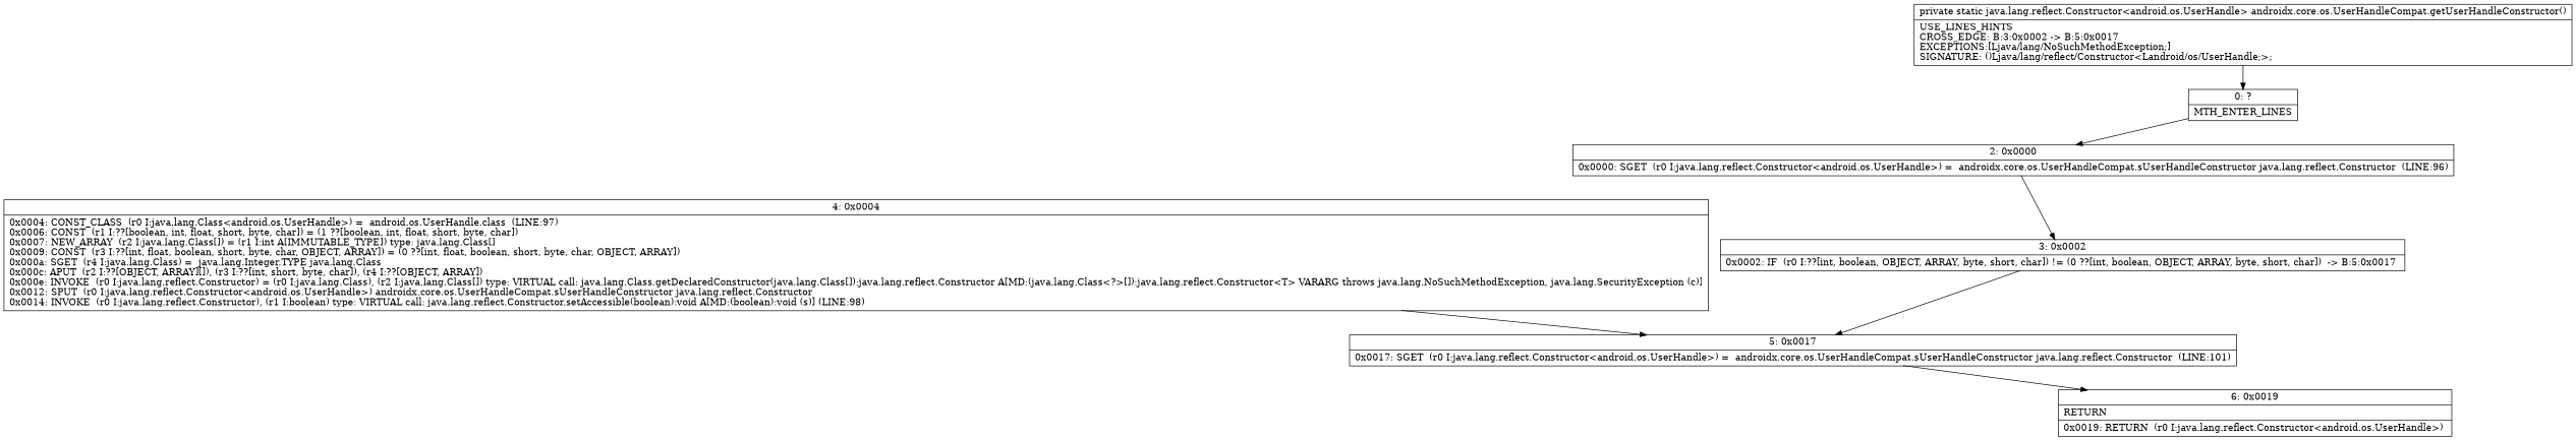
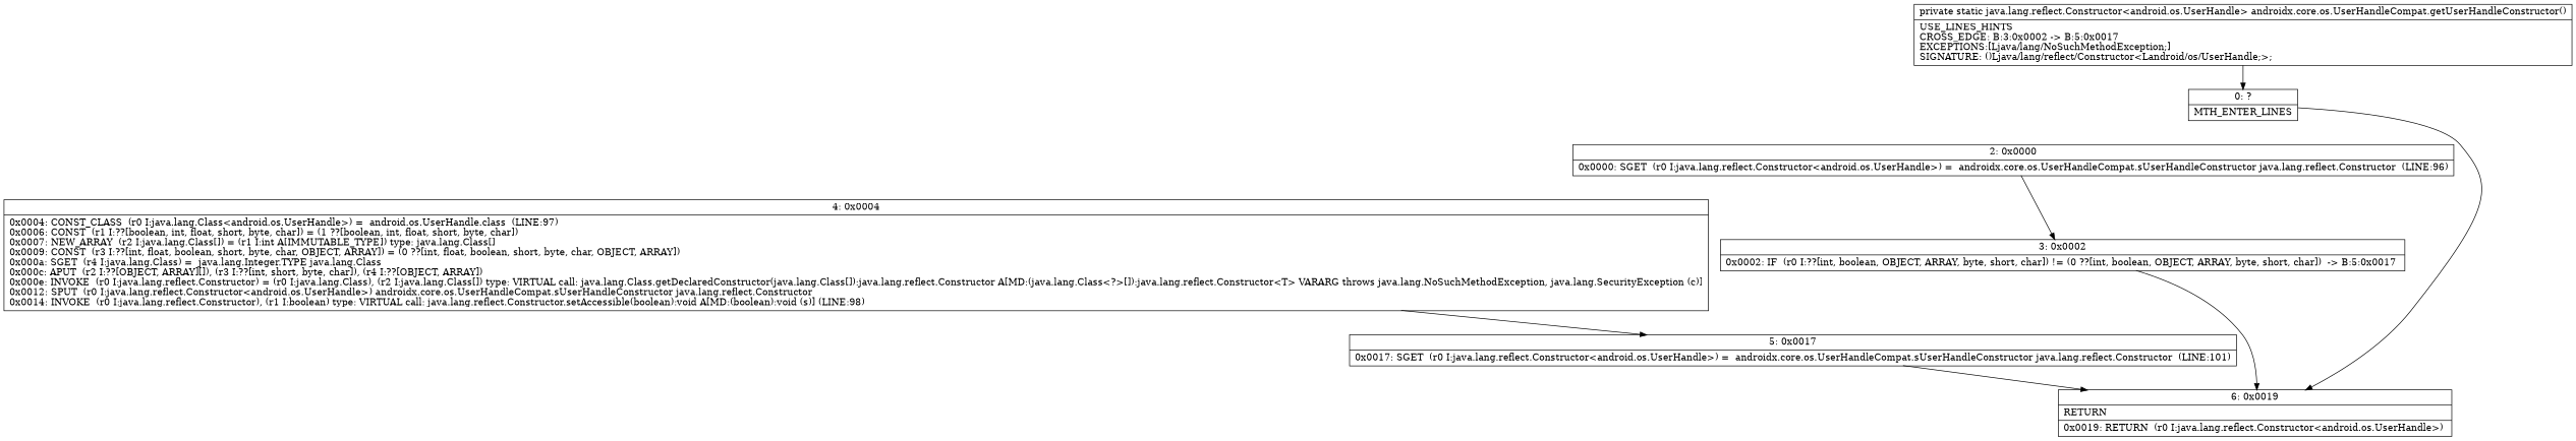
  digraph {
    node [shape=record]
    n1 [label="{0\:\ ?|MTH_ENTER_LINES\l}"]
    n2 [label="{2\:\ 0x0000|0x0000: SGET  (r0 I:java.lang.reflect.Constructor\<android.os.UserHandle\>) =  androidx.core.os.UserHandleCompat.sUserHandleConstructor java.lang.reflect.Constructor  (LINE:96)\l}"]
    n3 [label="{3\:\ 0x0002|0x0002: IF  (r0 I:??[int, boolean, OBJECT, ARRAY, byte, short, char]) != (0 ??[int, boolean, OBJECT, ARRAY, byte, short, char])  \-\> B:5:0x0017 \l}"]
    n4 [label="{5\:\ 0x0017|0x0017: SGET  (r0 I:java.lang.reflect.Constructor\<android.os.UserHandle\>) =  androidx.core.os.UserHandleCompat.sUserHandleConstructor java.lang.reflect.Constructor  (LINE:101)\l}"]
    n5 [label="{4\:\ 0x0004|0x0004: CONST_CLASS  (r0 I:java.lang.Class\<android.os.UserHandle\>) =  android.os.UserHandle.class  (LINE:97)\l0x0006: CONST  (r1 I:??[boolean, int, float, short, byte, char]) = (1 ??[boolean, int, float, short, byte, char]) \l0x0007: NEW_ARRAY  (r2 I:java.lang.Class[]) = (r1 I:int A[IMMUTABLE_TYPE]) type: java.lang.Class[] \l0x0009: CONST  (r3 I:??[int, float, boolean, short, byte, char, OBJECT, ARRAY]) = (0 ??[int, float, boolean, short, byte, char, OBJECT, ARRAY]) \l0x000a: SGET  (r4 I:java.lang.Class) =  java.lang.Integer.TYPE java.lang.Class \l0x000c: APUT  (r2 I:??[OBJECT, ARRAY][]), (r3 I:??[int, short, byte, char]), (r4 I:??[OBJECT, ARRAY]) \l0x000e: INVOKE  (r0 I:java.lang.reflect.Constructor) = (r0 I:java.lang.Class), (r2 I:java.lang.Class[]) type: VIRTUAL call: java.lang.Class.getDeclaredConstructor(java.lang.Class[]):java.lang.reflect.Constructor A[MD:(java.lang.Class\<?\>[]):java.lang.reflect.Constructor\<T\> VARARG throws java.lang.NoSuchMethodException, java.lang.SecurityException (c)]\l0x0012: SPUT  (r0 I:java.lang.reflect.Constructor\<android.os.UserHandle\>) androidx.core.os.UserHandleCompat.sUserHandleConstructor java.lang.reflect.Constructor \l0x0014: INVOKE  (r0 I:java.lang.reflect.Constructor), (r1 I:boolean) type: VIRTUAL call: java.lang.reflect.Constructor.setAccessible(boolean):void A[MD:(boolean):void (s)] (LINE:98)\l}"]
    n6 [label="{6\:\ 0x0019|RETURN\l|0x0019: RETURN  (r0 I:java.lang.reflect.Constructor\<android.os.UserHandle\>) \l}"]
    n7 [label="{private static java.lang.reflect.Constructor\<android.os.UserHandle\> androidx.core.os.UserHandleCompat.getUserHandleConstructor()  | USE_LINES_HINTS\lCROSS_EDGE: B:3:0x0002 \-\> B:5:0x0017\lEXCEPTIONS:[Ljava\/lang\/NoSuchMethodException;]\lSIGNATURE: ()Ljava\/lang\/reflect\/Constructor\<Landroid\/os\/UserHandle;\>;\l}"]
-   n1 -> n2
+   n1 -> n6
    n2 -> n3
-   n3 -> n4
+   n3 -> n6
    n4 -> n6
    n5 -> n4
    n7 -> n1
  }
